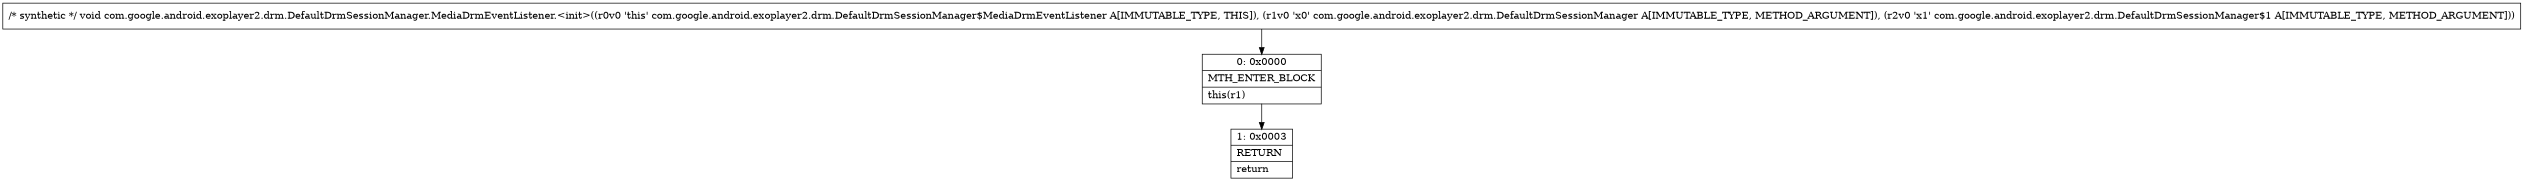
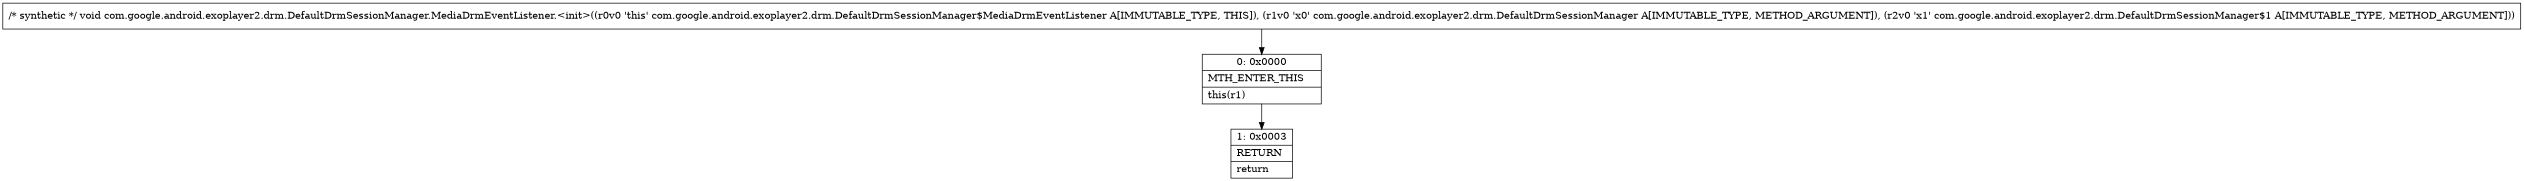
  digraph {
    node [shape=record]
-   n1 [label="{0\:\ 0x0000|MTH_ENTER_BLOCK\l|this(r1)\l}"]
+   n1 [label="{0\:\ 0x0000|MTH_ENTER_THIS\l|this(r1)\l}"]
    n2 [label="{1\:\ 0x0003|RETURN\l|return\l}"]
    n3 [label="{\/* synthetic *\/ void com.google.android.exoplayer2.drm.DefaultDrmSessionManager.MediaDrmEventListener.\<init\>((r0v0 'this' com.google.android.exoplayer2.drm.DefaultDrmSessionManager$MediaDrmEventListener A[IMMUTABLE_TYPE, THIS]), (r1v0 'x0' com.google.android.exoplayer2.drm.DefaultDrmSessionManager A[IMMUTABLE_TYPE, METHOD_ARGUMENT]), (r2v0 'x1' com.google.android.exoplayer2.drm.DefaultDrmSessionManager$1 A[IMMUTABLE_TYPE, METHOD_ARGUMENT])) }"]
    n1 -> n2
    n3 -> n1
  }
